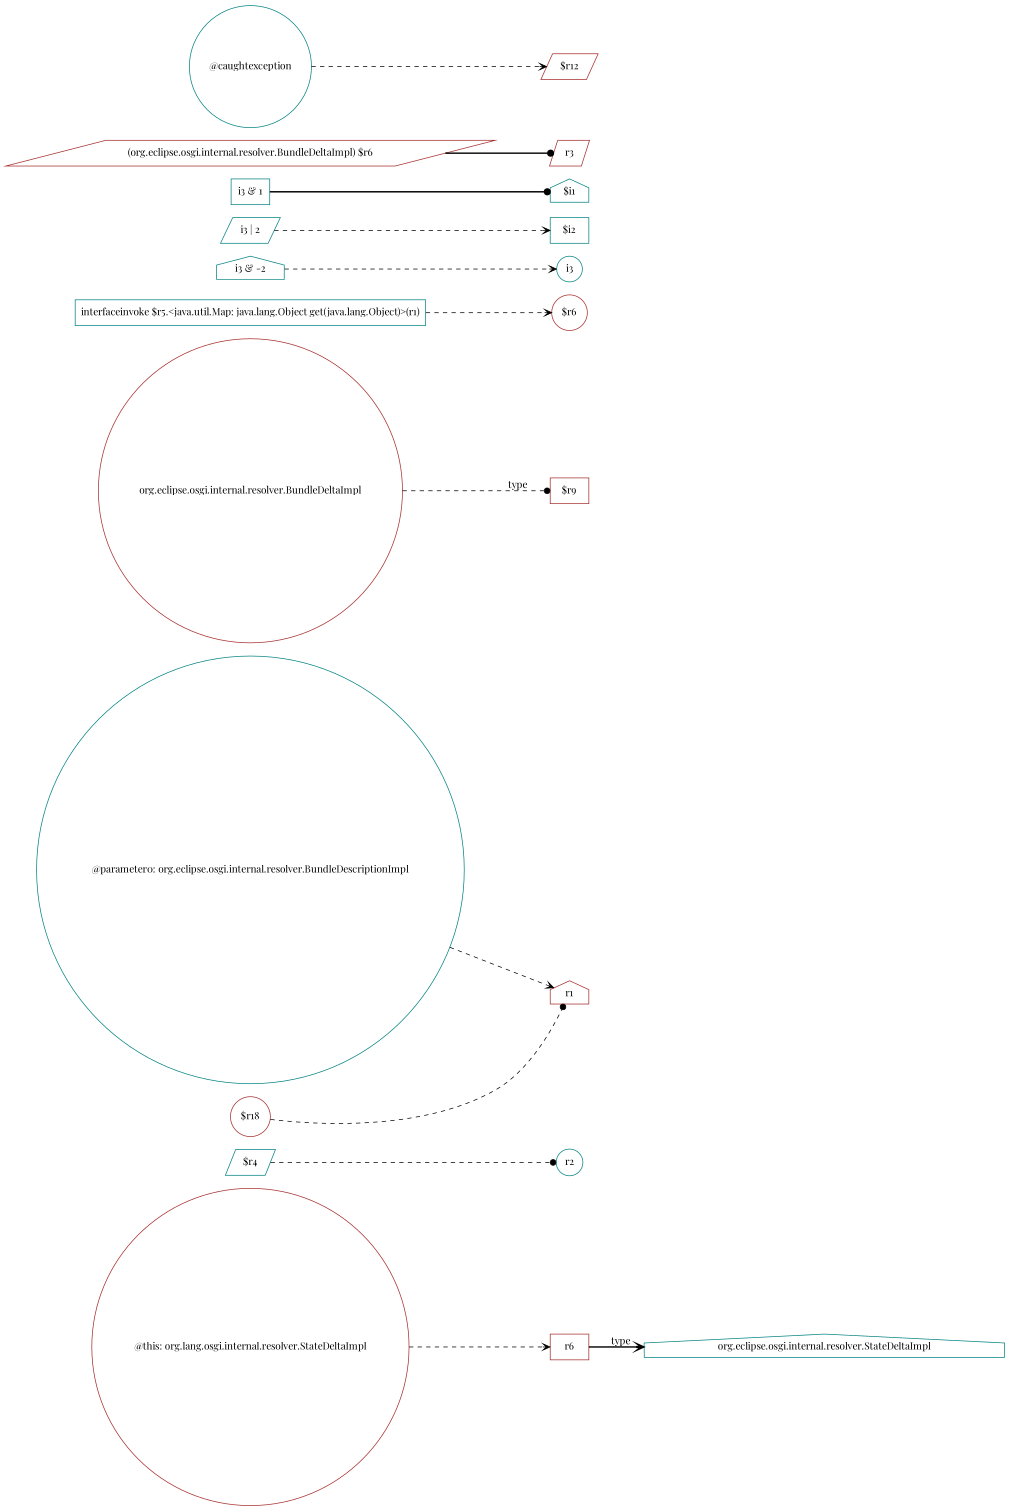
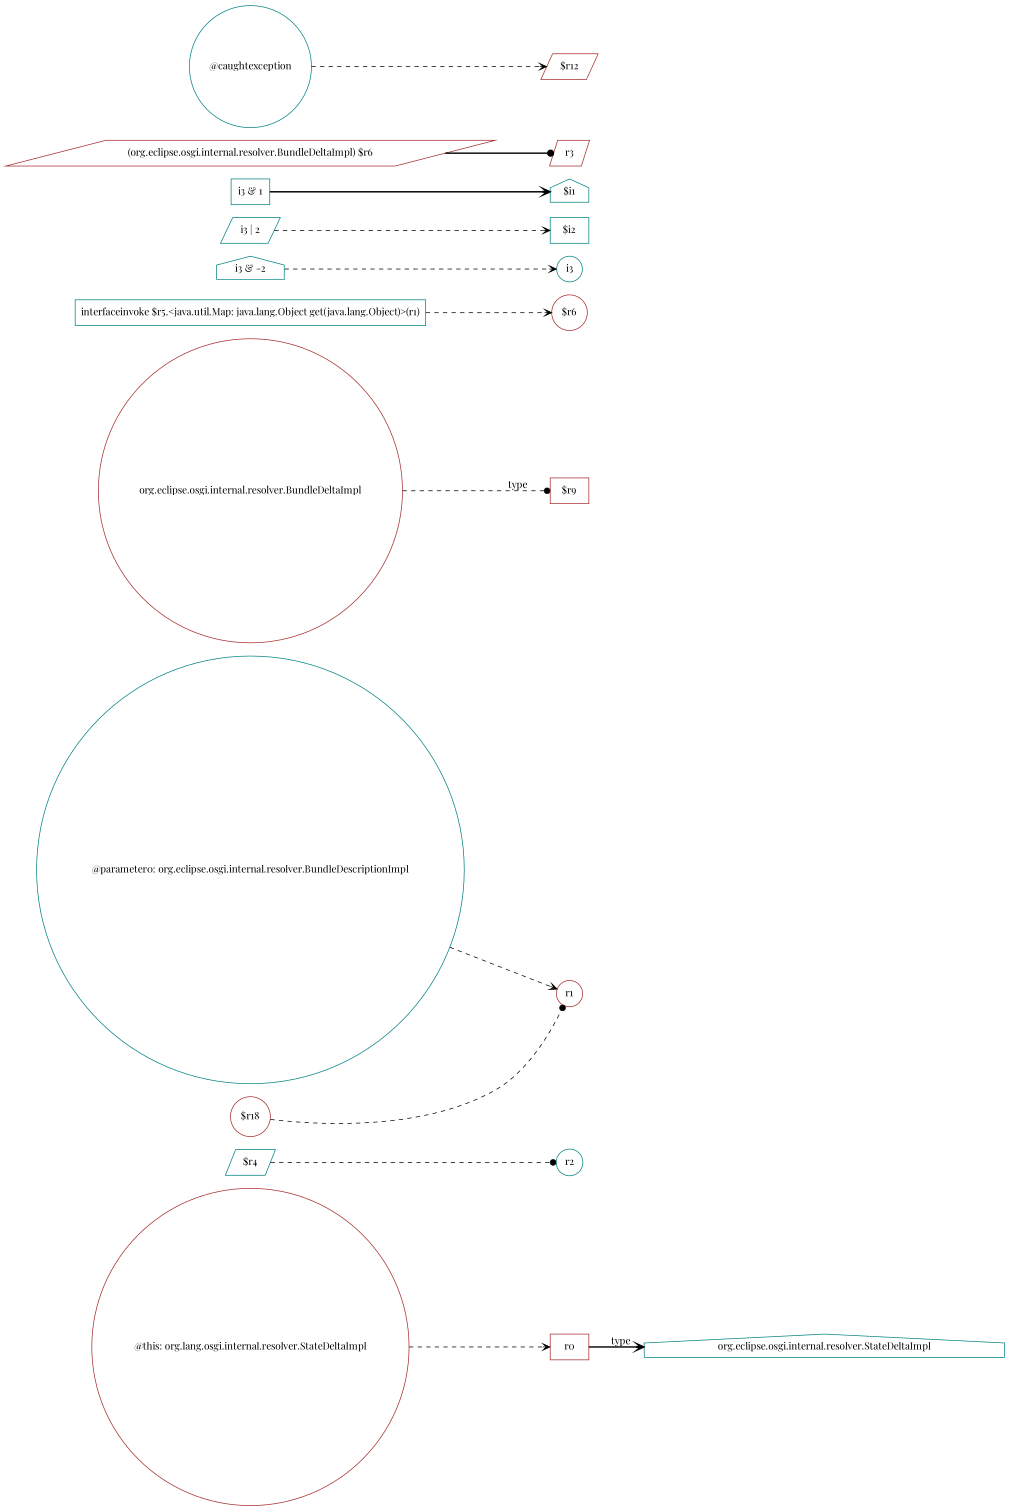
  digraph {
    fontname="Playfair Display"
    rankdir=LR
    node [color=teal fontname="Playfair Display" shape=circle]
    edge [arrowhead=vee fontname="Playfair Display" style=dashed]
    n1 [color=brown label="@this: org.lang.osgi.internal.resolver.StateDeltaImpl"]
-   n2 [color=brown label=r6 shape=box]
+   n2 [color=brown label=r0 shape=box]
    n3 [label="org.eclipse.osgi.internal.resolver.StateDeltaImpl" shape=house]
    n4 [label="$r4" shape=parallelogram]
    n5 [label=r2]
    n6 [label="@parameter0: org.eclipse.osgi.internal.resolver.BundleDescriptionImpl"]
-   n7 [color=brown label=r1 shape=house]
+   n7 [color=brown label=r1]
    n8 [color=brown label="org.eclipse.osgi.internal.resolver.BundleDeltaImpl"]
    n9 [color=brown label="$r9" shape=box]
    n10 [label="interfaceinvoke $r5.<java.util.Map: java.lang.Object get(java.lang.Object)>(r1)" shape=box]
    n11 [color=brown label="$r6"]
    n12 [label="i3 & -2" shape=house]
    n13 [label=i3]
    n14 [label="i3 | 2" shape=parallelogram]
    n15 [label="$i2" shape=box]
    n16 [label="i3 & 1" shape=box]
    n17 [label="$i1" shape=house]
    n18 [color=brown label="(org.eclipse.osgi.internal.resolver.BundleDeltaImpl) $r6" shape=parallelogram]
    n19 [color=brown label=r3 shape=parallelogram]
    n20 [label="@caughtexception"]
    n21 [color=brown label="$r12" shape=parallelogram]
    n22 [color=brown label="$r18"]
    n1 -> n2
    n2 -> n3 [label=type style=bold]
    n4 -> n5 [arrowhead=dot]
    n6 -> n7
    n8 -> n9 [arrowhead=dot label=type]
    n10 -> n11
    n12 -> n13
    n14 -> n15
-   n16 -> n17 [arrowhead=dot style=bold]
+   n16 -> n17 [style=bold]
    n18 -> n19 [arrowhead=dot style=bold]
    n20 -> n21
    n22 -> n7 [arrowhead=dot]
  }
